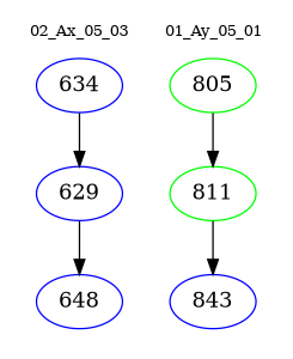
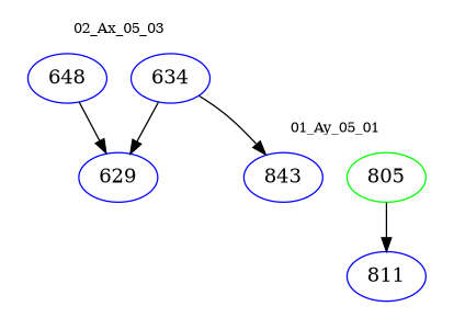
  digraph {
    node [color=blue]
    edge [color=black]
    n1 [label=634]
    n2 [label=629]
    n3 [label=648]
    n4 [color=green label=805]
-   n5 [color=green label=811]
+   n5 [label=811]
    n6 [label=843]
    subgraph cluster_1 {
      color=white
      fontsize=10
      label="02_Ax_05_03"
      n1
      n2
      n3
    }
    subgraph cluster_2 {
      color=white
      fontsize=10
      label="01_Ay_05_01"
      n4
      n5
      n6
    }
    n1 -> n2
-   n2 -> n3
+   n3 -> n2
    n4 -> n5
-   n5 -> n6
+   n1 -> n6
  }
